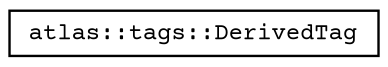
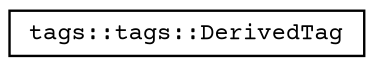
  digraph {
    rankdir=LR
    fontname="Courier Prime"
-   n1 [color=black fillcolor=white fontname="Courier Prime" fontsize=10 height=0.2 label="atlas::tags::DerivedTag" shape=record style=filled width=0.4]
+   n1 [color=black fillcolor=white fontname="Courier Prime" fontsize=10 height=0.2 label="tags::tags::DerivedTag" shape=record style=filled width=0.4]
  }
